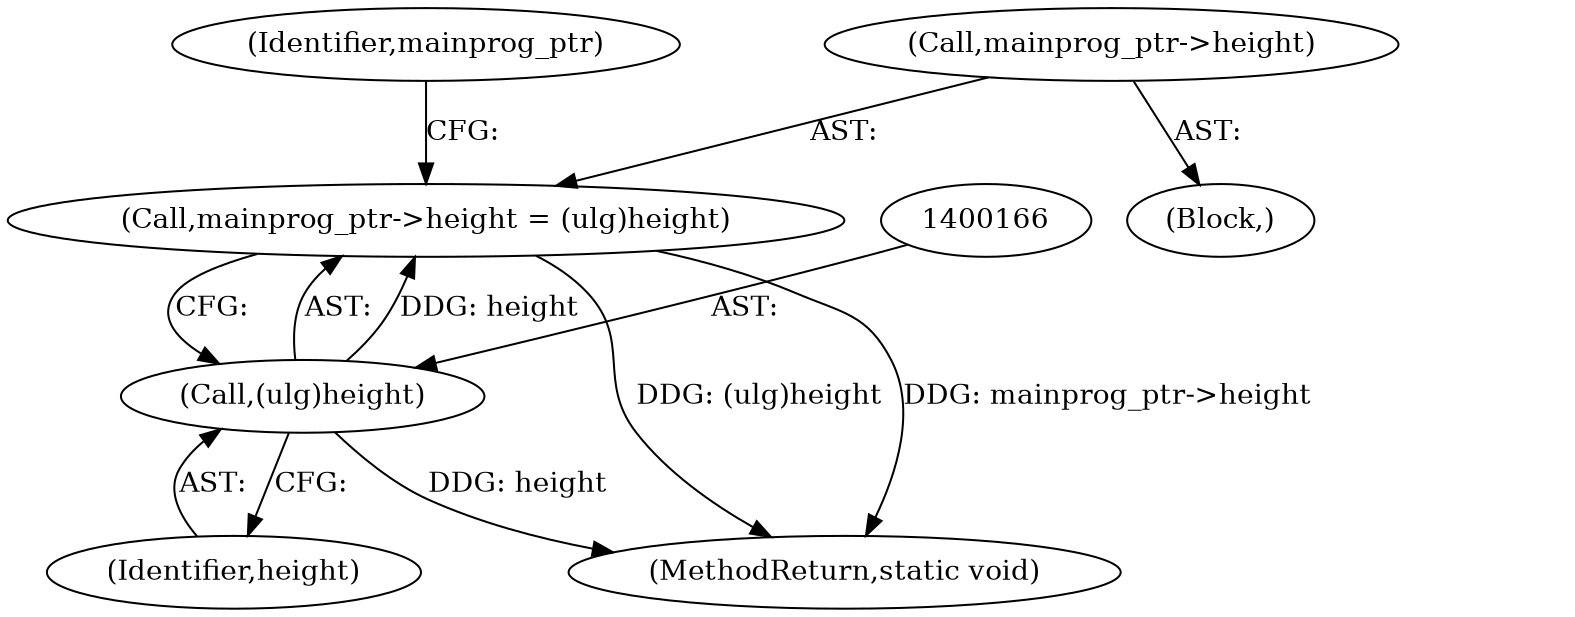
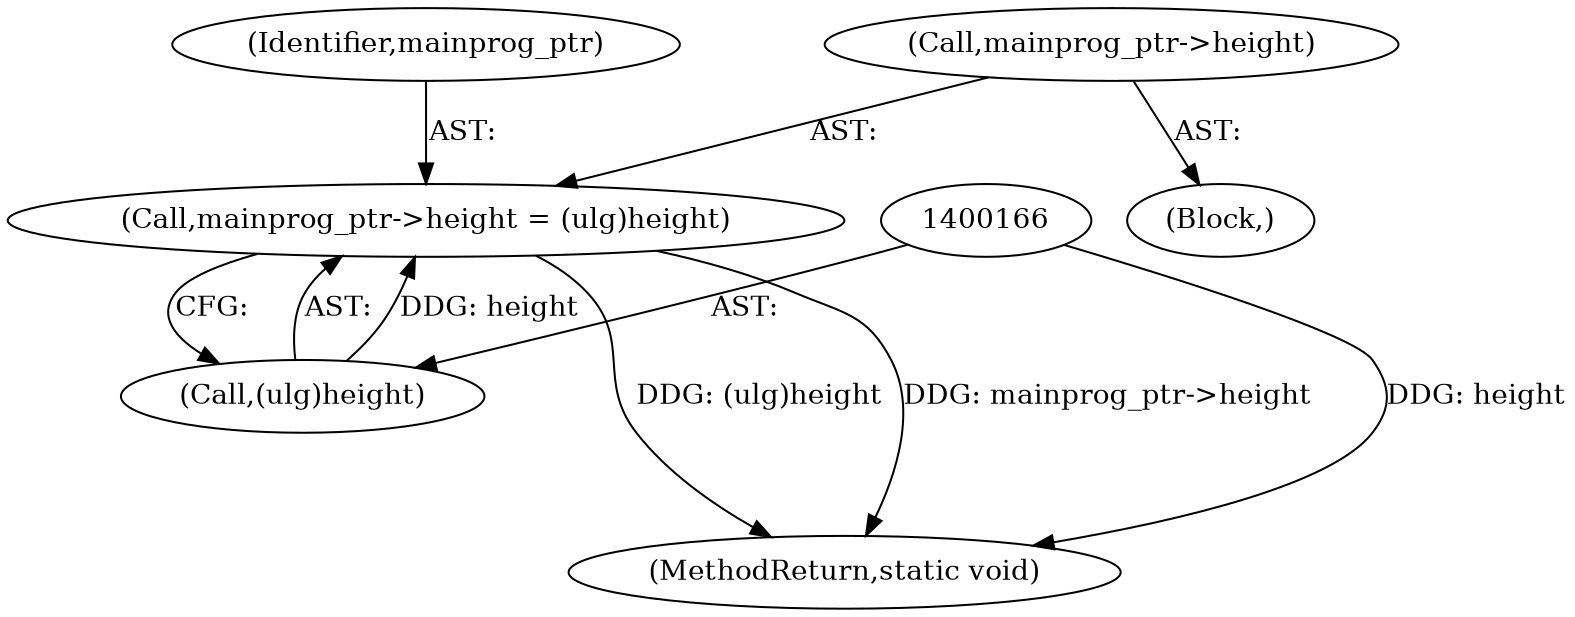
  digraph {
    n1 [label="(Call,mainprog_ptr->height = (ulg)height)"]
    n2 [label="(Call,(ulg)height)"]
    n3 [label="(MethodReturn,static void)"]
-   n4 [label="(Identifier,height)"]
    n5 [label="(Block,)"]
    n6 [label="(Identifier,mainprog_ptr)"]
    n7 [label="(Call,mainprog_ptr->height)"]
    n8 [label=1400166]
    n1 -> n2 [label="CFG: "]
    n1 -> n3 [label="DDG: mainprog_ptr->height"]
    n1 -> n3 [label="DDG: (ulg)height"]
    n2 -> n1 [label="AST: "]
    n2 -> n1 [label="DDG: height"]
-   n2 -> n3 [label="DDG: height"]
-   n2 -> n4 [label="CFG: "]
-   n4 -> n2 [label="AST: "]
-   n6 -> n1 [label="CFG: "]
+   n8 -> n3 [label="DDG: height"]
+   n6 -> n1 [label="AST: "]
    n7 -> n1 [label="AST: "]
    n7 -> n5 [label="AST: "]
    n8 -> n2 [label="AST: "]
  }
